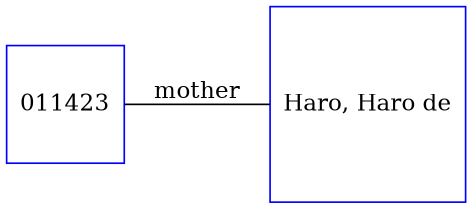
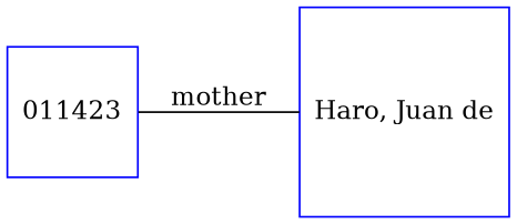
  digraph {
    rankdir=LR
    node [color=blue regular=1 shape=box]
-   n1 [label="Haro, Haro de"]
+   n1 [label="Haro, Juan de"]
    n2 [label=011423]
    n2 -> n1 [arrowsize=0.0 dir=none label=mother]
  }
